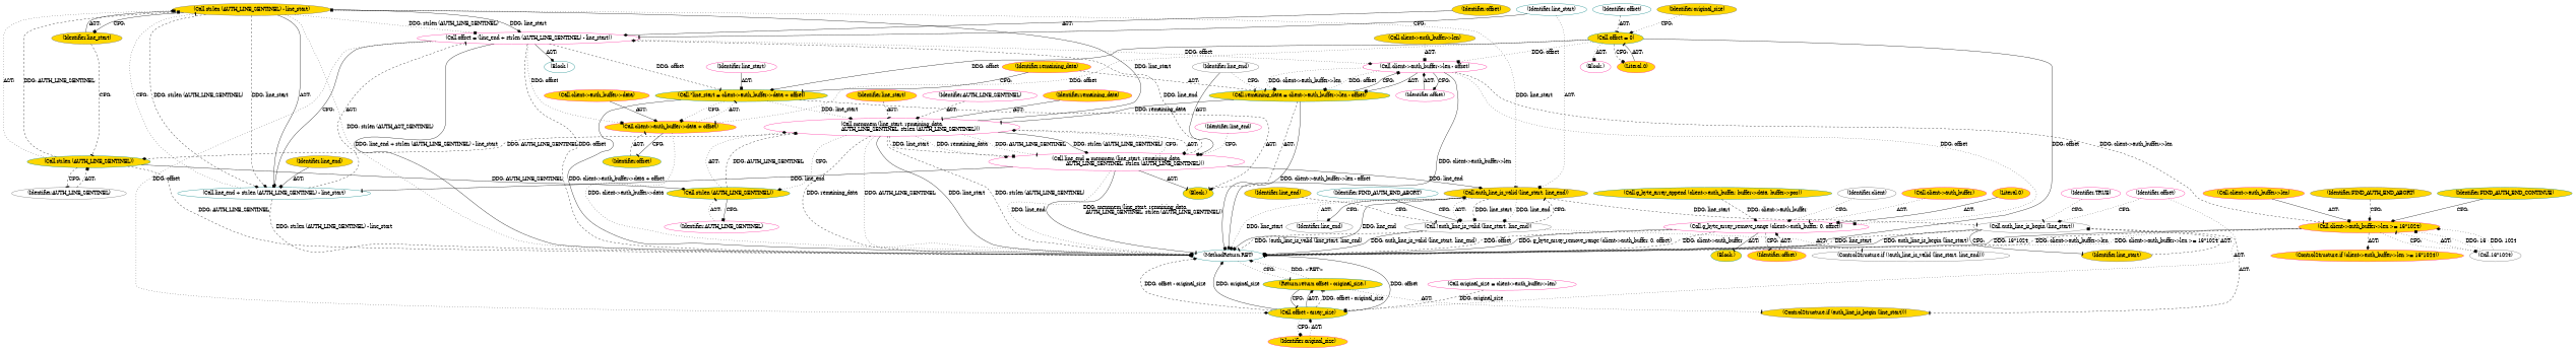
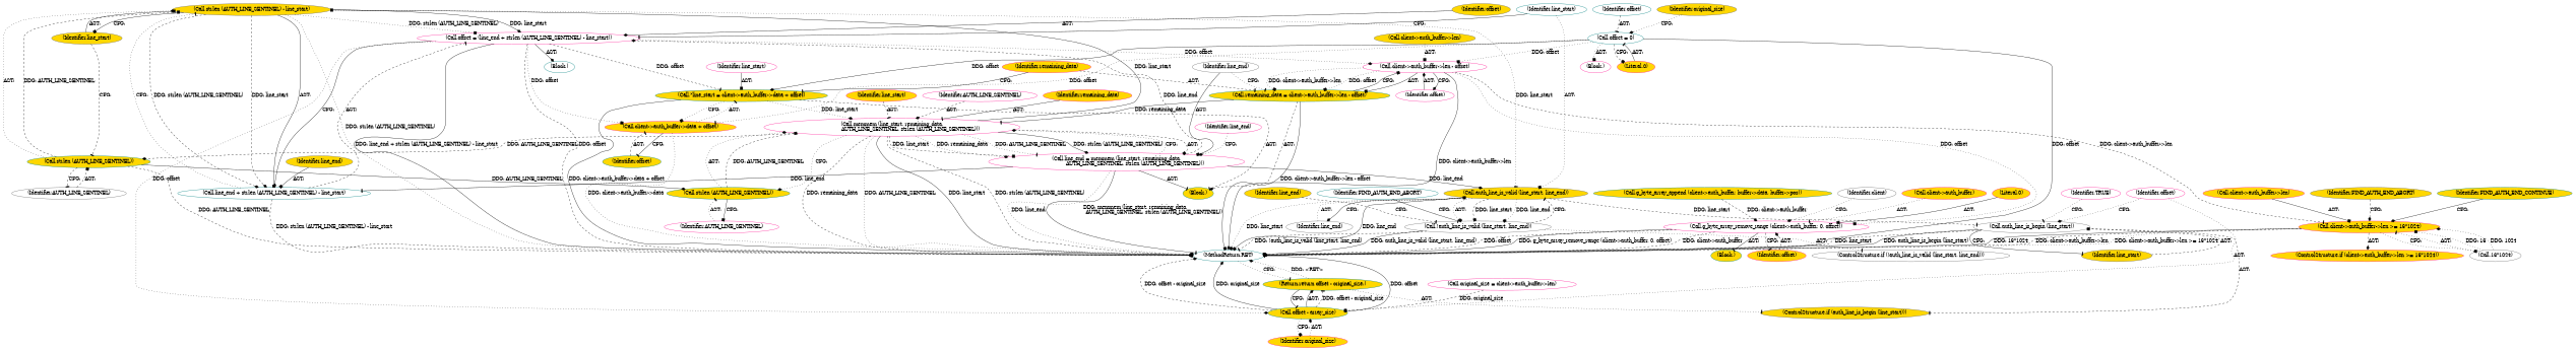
  digraph {
    node [color=deeppink fillcolor=gold style=filled]
    edge [arrowhead=tee style=solid]
    n1 [color=gray40 label="(Call,strlen (AUTH_LINE_SENTINEL) - line_start)"]
    n2 [fillcolor=white label="(Call,offset = (line_end + strlen (AUTH_LINE_SENTINEL) - line_start))"]
    n3 [color=teal fillcolor=white label="(Call,line_end + strlen (AUTH_LINE_SENTINEL) - line_start)"]
    n4 [color=gray40 label="(Call,auth_line_is_valid (line_start, line_end))"]
    n5 [color=gray40 label="(Identifier,line_start)"]
    n6 [color=teal fillcolor=white label="(MethodReturn,RET)"]
    n7 [color=teal label="(Call,*line_start = client->auth_buffer->data + offset)"]
    n8 [label="(Call,client->auth_buffer->data + offset)"]
    n9 [fillcolor=white label="(Call,client->auth_buffer->len - offset)"]
    n10 [color=teal label="(Call,offset - array_size)"]
    n11 [color=teal fillcolor=white label="(Block,)"]
    n12 [color=gray40 fillcolor=white label="(Call,!auth_line_is_valid (line_start, line_end))"]
    n13 [color=gray40 fillcolor=white label="(Call,auth_line_is_begin (line_start))"]
    n14 [color=gray40 fillcolor=white label="(Identifier,line_end)"]
    n15 [color=teal label="(Call,strlen (AUTH_LINE_SENTINEL))"]
    n16 [color=teal label="(Return,return offset - original_size;)"]
    n17 [color=teal label="(Call,strlen (AUTH_LINE_SENTINEL))"]
    n18 [color=gray40 fillcolor=white label="(Identifier,AUTH_LINE_SENTINEL)"]
    n19 [fillcolor=white label="(Call,memmem (line_start, remaining_data,\n                         AUTH_LINE_SENTINEL, strlen (AUTH_LINE_SENTINEL)))"]
    n20 [fillcolor=white label="(Identifier,AUTH_LINE_SENTINEL)"]
    n21 [fillcolor=white label="(Call,line_end = memmem (line_start, remaining_data,\n                         AUTH_LINE_SENTINEL, strlen (AUTH_LINE_SENTINEL)))"]
    n22 [color=teal label="(Block,)"]
    n23 [color=teal label="(Identifier,offset)"]
    n24 [color=teal label="(Call,remaining_data = client->auth_buffer->len - offset)"]
    n25 [fillcolor=white label="(Call,g_byte_array_remove_range (client->auth_buffer, 0, offset))"]
    n26 [label="(Call,client->auth_buffer->len >= 16*1024)"]
    n27 [fillcolor=white label="(Identifier,offset)"]
    n28 [label="(Identifier,original_size)"]
-   n29 [color=teal label="(Call,offset = 0)"]
+   n29 [color=teal fillcolor=white label="(Call,offset = 0)"]
    n30 [fillcolor=white label="(Block,)"]
    n31 [label="(Literal,0)"]
    n32 [color=teal label="(Block,)"]
    n33 [label="(Identifier,offset)"]
    n34 [label="(ControlStructure,if (client->auth_buffer->len >= 16*1024))"]
    n35 [color=gray40 fillcolor=white label="(Call,16*1024)"]
    n36 [color=gray40 fillcolor=white label="(ControlStructure,if (!auth_line_is_valid (line_start, line_end)))"]
    n37 [color=gray40 label="(Identifier,line_start)"]
    n38 [color=gray40 label="(ControlStructure,if (auth_line_is_begin (line_start)))"]
    n39 [fillcolor=white label="(Identifier,offset)"]
    n40 [color=teal fillcolor=white label="(Identifier,line_start)"]
    n41 [color=gray40 fillcolor=white label="(Identifier,client)"]
    n42 [color=gray40 fillcolor=white label="(Identifier,line_end)"]
    n43 [fillcolor=white label="(Call,original_size = client->auth_buffer->len)"]
    n44 [label="(Call,client->auth_buffer)"]
    n45 [color=gray40 label="(Identifier,original_size)"]
    n46 [fillcolor=white label="(Identifier,line_end)"]
    n47 [label="(Identifier,remaining_data)"]
    n48 [label="(Literal,0)"]
    n49 [color=gray40 label="(Identifier,FIND_AUTH_END_ABORT)"]
    n50 [color=gray40 label="(Identifier,line_end)"]
-   n51 [label="(Call,client->auth_buffer->data)"]
    n52 [color=teal label="(Identifier,FIND_AUTH_END_CONTINUE)"]
    n53 [label="(Identifier,remaining_data)"]
    n54 [color=teal label="(Call,g_byte_array_append (client->auth_buffer, buffer->data, buffer->pos))"]
    n55 [color=teal fillcolor=white label="(Identifier,offset)"]
    n56 [label="(Identifier,line_start)"]
    n57 [color=gray40 label="(Call,client->auth_buffer->len)"]
    n58 [color=teal fillcolor=white label="(Identifier,FIND_AUTH_END_ABORT)"]
    n59 [fillcolor=white label="(Identifier,TRUE)"]
    n60 [fillcolor=white label="(Identifier,AUTH_LINE_SENTINEL)"]
    n61 [label="(Call,client->auth_buffer->len)"]
    n62 [color=gray40 label="(Identifier,offset)"]
    n63 [color=gray40 label="(Identifier,line_end)"]
    n64 [fillcolor=white label="(Identifier,line_start)"]
    n1 -> n2 [arrowhead=box label="DDG: strlen (AUTH_LINE_SENTINEL)" style=dotted]
    n1 -> n2 [arrowhead=diamond label="DDG: line_start"]
    n1 -> n3 [arrowhead=box label="AST: "]
    n1 -> n3 [arrowhead=diamond label="DDG: strlen (AUTH_LINE_SENTINEL)" style=dashed]
    n1 -> n3 [arrowhead=diamond label="DDG: line_start" style=dashed]
    n1 -> n4 [label="DDG: line_start" style=dotted]
    n1 -> n5 [arrowhead=box label="CFG: "]
-   n1 -> n6 [label="DDG: strlen (AUTH_AST_SENTINEL)" style=dotted]
+   n1 -> n6 [label="DDG: strlen (AUTH_LINE_SENTINEL)" style=dotted]
    n2 -> n3 [arrowhead=diamond label="CFG: "]
    n2 -> n6 [label="DDG: line_end + strlen (AUTH_LINE_SENTINEL) - line_start"]
    n2 -> n6 [label="DDG: offset" style=dashed]
    n2 -> n7 [label="DDG: offset" style=dashed]
    n2 -> n8 [arrowhead=box label="DDG: offset" style=dotted]
    n2 -> n9 [arrowhead=diamond label="DDG: offset" style=dotted]
    n2 -> n10 [arrowhead=diamond label="DDG: offset" style=dotted]
    n2 -> n11 [arrowhead=diamond label="AST: "]
    n3 -> n1 [label="CFG: " style=dotted]
    n3 -> n2 [label="AST: " style=dashed]
    n3 -> n6 [arrowhead=box label="DDG: strlen (AUTH_LINE_SENTINEL) - line_start" style=dashed]
    n4 -> n6 [arrowhead=box label="DDG: line_end"]
    n4 -> n6 [arrowhead=box label="DDG: line_start" style=dotted]
    n4 -> n12 [arrowhead=box label="AST: " style=dotted]
    n4 -> n12 [arrowhead=box label="DDG: line_start" style=dashed]
    n4 -> n12 [arrowhead=box label="DDG: line_end" style=dotted]
    n4 -> n13 [label="DDG: line_start" style=dashed]
    n4 -> n14 [arrowhead=diamond label="CFG: "]
    n5 -> n1 [arrowhead=box label="AST: "]
    n5 -> n15 [label="CFG: " style=dashed]
    n6 -> n16 [label="CFG: " style=dotted]
    n7 -> n6 [label="DDG: client->auth_buffer->data + offset"]
    n7 -> n8 [arrowhead=box label="CFG: " style=dotted]
    n7 -> n19 [arrowhead=diamond label="DDG: line_start" style=dotted]
    n7 -> n22 [label="AST: " style=dashed]
    n8 -> n6 [label="DDG: client->auth_buffer->data" style=dotted]
    n8 -> n7 [label="AST: " style=dotted]
    n8 -> n23 [label="CFG: "]
    n9 -> n6 [arrowhead=diamond label="DDG: client->auth_buffer->len"]
    n9 -> n24 [arrowhead=box label="AST: "]
    n9 -> n24 [arrowhead=box label="DDG: client->auth_buffer->len" style=dotted]
    n9 -> n24 [arrowhead=box label="DDG: offset" style=dotted]
    n9 -> n25 [arrowhead=box label="DDG: offset" style=dotted]
    n9 -> n26 [label="DDG: client->auth_buffer->len" style=dashed]
    n9 -> n27 [arrowhead=diamond label="CFG: "]
    n10 -> n6 [label="DDG: offset"]
    n10 -> n6 [arrowhead=diamond label="DDG: offset - original_size" style=dashed]
    n10 -> n6 [arrowhead=diamond label="DDG: original_size"]
    n10 -> n16 [arrowhead=diamond label="AST: "]
    n10 -> n16 [label="DDG: offset - original_size" style=dashed]
    n10 -> n28 [arrowhead=box label="CFG: " style=dotted]
    n12 -> n4 [label="CFG: " style=dashed]
    n12 -> n6 [arrowhead=box label="DDG: auth_line_is_valid (line_start, line_end)"]
    n12 -> n6 [label="DDG: !auth_line_is_valid (line_start, line_end)" style=dashed]
    n12 -> n36 [label="AST: " style=dotted]
    n13 -> n6 [label="DDG: auth_line_is_begin (line_start)"]
    n13 -> n6 [arrowhead=box label="DDG: line_start" style=dashed]
    n13 -> n37 [label="CFG: "]
    n13 -> n38 [label="AST: " style=dashed]
    n14 -> n4 [arrowhead=box label="AST: " style=dotted]
    n15 -> n1 [arrowhead=diamond label="AST: " style=dotted]
    n15 -> n1 [arrowhead=box label="DDG: AUTH_LINE_SENTINEL" style=dashed]
    n15 -> n6 [arrowhead=diamond label="DDG: AUTH_LINE_SENTINEL" style=dashed]
    n15 -> n17 [arrowhead=diamond label="DDG: AUTH_LINE_SENTINEL"]
    n15 -> n18 [label="CFG: " style=dashed]
    n16 -> n6 [arrowhead=diamond label="DDG: <RET>" style=dotted]
    n16 -> n10 [label="CFG: "]
    n16 -> n38 [label="AST: " style=dotted]
    n17 -> n19 [arrowhead=diamond label="AST: " style=dotted]
    n17 -> n19 [arrowhead=box label="DDG: AUTH_LINE_SENTINEL" style=dashed]
    n17 -> n20 [arrowhead=box label="CFG: "]
    n18 -> n15 [arrowhead=box label="AST: " style=dashed]
    n19 -> n1 [arrowhead=box label="DDG: line_start"]
    n19 -> n6 [arrowhead=diamond label="DDG: remaining_data" style=dashed]
    n19 -> n6 [arrowhead=box label="DDG: AUTH_LINE_SENTINEL" style=dotted]
    n19 -> n6 [label="DDG: line_start"]
    n19 -> n6 [arrowhead=diamond label="DDG: strlen (AUTH_LINE_SENTINEL)" style=dashed]
    n19 -> n15 [arrowhead=diamond label="DDG: AUTH_LINE_SENTINEL" style=dashed]
    n19 -> n17 [arrowhead=diamond label="CFG: " style=dotted]
    n19 -> n21 [arrowhead=box label="AST: " style=dashed]
    n19 -> n21 [arrowhead=box label="DDG: line_start" style=dashed]
    n19 -> n21 [arrowhead=diamond label="DDG: remaining_data" style=dotted]
    n19 -> n21 [label="DDG: AUTH_LINE_SENTINEL" style=dotted]
    n19 -> n21 [arrowhead=diamond label="DDG: strlen (AUTH_LINE_SENTINEL)"]
    n20 -> n17 [label="AST: " style=dotted]
    n21 -> n2 [arrowhead=diamond label="DDG: line_end" style=dashed]
    n21 -> n3 [label="DDG: line_end"]
    n21 -> n4 [arrowhead=diamond label="DDG: line_end"]
    n21 -> n6 [label="DDG: memmem (line_start, remaining_data,\n                         AUTH_LINE_SENTINEL, strlen (AUTH_LINE_SENTINEL))"]
    n21 -> n6 [arrowhead=box label="DDG: line_end" style=dotted]
    n21 -> n19 [arrowhead=diamond label="CFG: " style=dotted]
    n21 -> n22 [label="AST: "]
    n23 -> n8 [label="AST: " style=dashed]
    n24 -> n6 [arrowhead=box label="DDG: client->auth_buffer->len - offset"]
    n24 -> n9 [arrowhead=box label="CFG: "]
    n24 -> n19 [label="DDG: remaining_data"]
    n24 -> n22 [arrowhead=diamond label="AST: " style=dashed]
    n25 -> n6 [arrowhead=diamond label="DDG: offset" style=dashed]
    n25 -> n6 [arrowhead=diamond label="DDG: g_byte_array_remove_range (client->auth_buffer, 0, offset)"]
    n25 -> n6 [arrowhead=box label="DDG: client->auth_buffer" style=dashed]
    n25 -> n32 [label="AST: "]
    n25 -> n33 [label="CFG: " style=dashed]
    n26 -> n6 [label="DDG: 16*1024"]
    n26 -> n6 [label="DDG: client->auth_buffer->len" style=dashed]
    n26 -> n6 [arrowhead=box label="DDG: client->auth_buffer->len >= 16*1024" style=dotted]
    n26 -> n34 [arrowhead=diamond label="AST: " style=dashed]
    n26 -> n35 [arrowhead=box label="CFG: " style=dotted]
    n27 -> n9 [arrowhead=diamond label="AST: "]
    n28 -> n10 [arrowhead=diamond label="AST: " style=dotted]
    n29 -> n6 [arrowhead=box label="DDG: offset"]
    n29 -> n7 [arrowhead=diamond label="DDG: offset"]
    n29 -> n8 [label="DDG: offset" style=dotted]
    n29 -> n9 [arrowhead=box label="DDG: offset" style=dotted]
    n29 -> n30 [arrowhead=box label="AST: " style=dotted]
    n29 -> n31 [arrowhead=box label="CFG: " style=dashed]
    n31 -> n29 [label="AST: "]
    n33 -> n25 [arrowhead=diamond label="AST: " style=dashed]
    n35 -> n26 [label="AST: " style=dotted]
    n35 -> n26 [arrowhead=box label="DDG: 16" style=dotted]
    n35 -> n26 [arrowhead=diamond label="DDG: 1024" style=dotted]
    n37 -> n13 [arrowhead=box label="AST: " style=dashed]
    n39 -> n10 [arrowhead=box label="AST: " style=dotted]
    n39 -> n13 [arrowhead=diamond label="CFG: " style=dotted]
    n40 -> n2 [label="CFG: "]
    n40 -> n4 [arrowhead=box label="AST: " style=dotted]
    n41 -> n25 [arrowhead=diamond label="CFG: " style=dotted]
    n42 -> n21 [arrowhead=box label="AST: "]
    n42 -> n24 [label="CFG: " style=dotted]
    n43 -> n10 [label="DDG: original_size" style=dashed]
    n44 -> n25 [label="AST: " style=dotted]
    n45 -> n29 [arrowhead=diamond label="CFG: " style=dotted]
    n46 -> n21 [arrowhead=diamond label="CFG: " style=dotted]
    n47 -> n19 [label="AST: "]
    n48 -> n25 [arrowhead=box label="AST: "]
    n49 -> n26 [arrowhead=diamond label="CFG: " style=dashed]
    n50 -> n12 [label="CFG: " style=dashed]
-   n51 -> n8 [arrowhead=diamond label="AST: "]
    n52 -> n26 [arrowhead=diamond label="CFG: "]
    n53 -> n7 [label="CFG: "]
    n53 -> n24 [label="AST: " style=dashed]
    n54 -> n25 [arrowhead=diamond label="DDG: client->auth_buffer" style=dashed]
    n55 -> n29 [label="AST: " style=dashed]
    n56 -> n19 [label="AST: " style=dashed]
    n57 -> n9 [arrowhead=box label="AST: " style=dotted]
    n58 -> n12 [label="CFG: "]
    n59 -> n13 [label="CFG: " style=dotted]
    n60 -> n19 [arrowhead=diamond label="AST: " style=dashed]
    n61 -> n26 [arrowhead=box label="AST: "]
    n62 -> n2 [arrowhead=diamond label="AST: "]
    n63 -> n3 [arrowhead=box label="AST: "]
    n64 -> n7 [arrowhead=box label="AST: "]
  }
